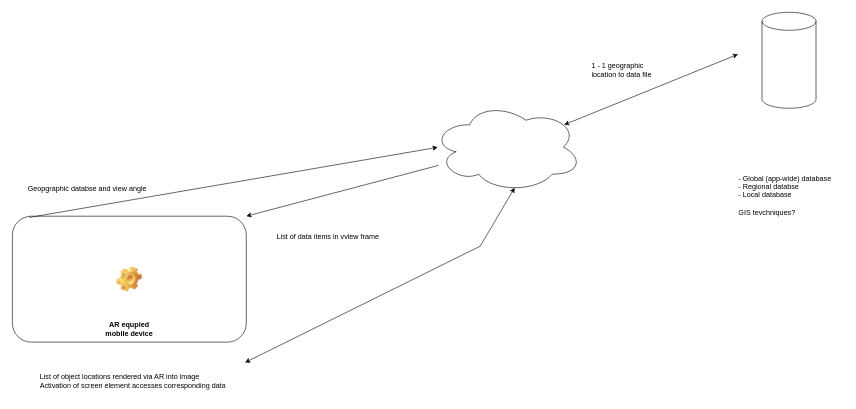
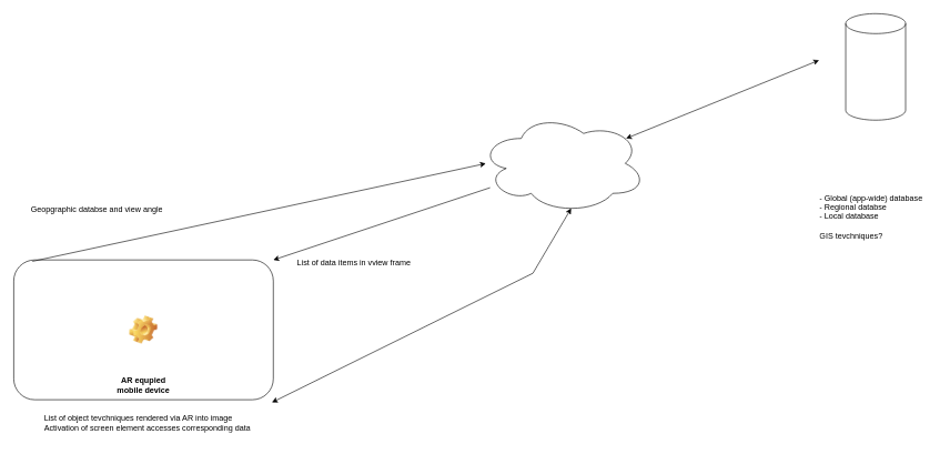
  <mxCell id="0" />
  <mxCell id="1" parent="0" />
- <mxCell id="2" value="AR equpied &lt;br&gt;&lt;div&gt;mobile device&lt;/div&gt;" style="label;whiteSpace=wrap;html=1;align=center;verticalAlign=bottom;spacingLeft=0;spacingBottom=4;imageAlign=center;imageVerticalAlign=middle;image=img/clipart/Gear_128x128.png;imageAspect=1;" vertex="1" parent="1"><mxGeometry x="20" y="360" width="390" height="210" as="geometry" /></mxCell>
+ <mxCell id="2" value="AR equpied &lt;br&gt;&lt;div&gt;mobile device&lt;/div&gt;" style="label;whiteSpace=wrap;html=1;align=center;verticalAlign=bottom;spacingLeft=0;spacingBottom=4;imageAlign=center;imageVerticalAlign=middle;image=img/clipart/Gear_128x128.png;imageAspect=1;" vertex="1" parent="1"><mxGeometry x="20" y="390" width="390" height="210" as="geometry" /></mxCell>
  <mxCell id="3" value="" style="ellipse;shape=cloud;whiteSpace=wrap;html=1;" vertex="1" parent="1"><mxGeometry x="720" y="170" width="250" height="150" as="geometry" /></mxCell>
  <mxCell id="4" value="" style="shape=cylinder3;whiteSpace=wrap;html=1;boundedLbl=1;backgroundOutline=1;size=15;" vertex="1" parent="1"><mxGeometry x="1270" y="20" width="90" height="160" as="geometry" /></mxCell>
  <mxCell id="5" value="" style="endArrow=classic;startArrow=classic;html=1;rounded=0;exitX=0.88;exitY=0.25;exitDx=0;exitDy=0;exitPerimeter=0;" edge="1" parent="1" source="3"><mxGeometry width="50" height="50" relative="1" as="geometry"><mxPoint x="900" y="140" as="sourcePoint" /><mxPoint x="1230" y="90" as="targetPoint" /></mxGeometry></mxCell>
  <mxCell id="6" value="" style="endArrow=classic;html=1;rounded=0;exitX=0.072;exitY=0.01;exitDx=0;exitDy=0;exitPerimeter=0;entryX=0.037;entryY=0.501;entryDx=0;entryDy=0;entryPerimeter=0;" edge="1" parent="1" source="2" target="3"><mxGeometry width="50" height="50" relative="1" as="geometry"><mxPoint x="230" y="410" as="sourcePoint" /><mxPoint x="630" y="150" as="targetPoint" /></mxGeometry></mxCell>
  <mxCell id="7" value="Geopgraphic databse and view angle" style="text;strokeColor=none;fillColor=none;align=left;verticalAlign=middle;spacingLeft=4;spacingRight=4;overflow=hidden;points=[[0,0.5],[1,0.5]];portConstraint=eastwest;rotatable=0;whiteSpace=wrap;html=1;" vertex="1" parent="1"><mxGeometry x="40" y="300" width="240" height="30" as="geometry" /></mxCell>
  <mxCell id="8" value="" style="endArrow=classic;html=1;rounded=0;entryX=1;entryY=0;entryDx=0;entryDy=0;" edge="1" parent="1" source="3" target="2"><mxGeometry width="50" height="50" relative="1" as="geometry"><mxPoint x="440" y="460" as="sourcePoint" /><mxPoint x="530" y="510" as="targetPoint" /></mxGeometry></mxCell>
- <mxCell id="9" value="List of data items in vview frame" style="text;strokeColor=none;fillColor=none;align=left;verticalAlign=middle;spacingLeft=4;spacingRight=4;overflow=hidden;points=[[0,0.5],[1,0.5]];portConstraint=eastwest;rotatable=0;whiteSpace=wrap;html=1;" vertex="1" parent="1"><mxGeometry x="455" y="380" width="230" height="30" as="geometry" /></mxCell>
- <mxCell id="10" value="&lt;div&gt;List of object locations rendered via AR into image&lt;/div&gt;&lt;div&gt;Activation of screen element accesses corresponding data&lt;/div&gt;" style="text;strokeColor=none;fillColor=none;align=left;verticalAlign=middle;spacingLeft=4;spacingRight=4;overflow=hidden;points=[[0,0.5],[1,0.5]];portConstraint=eastwest;rotatable=0;whiteSpace=wrap;html=1;" vertex="1" parent="1"><mxGeometry x="60" y="610" width="350" height="50" as="geometry" /></mxCell>
+ <mxCell id="9" value="List of data items in vview frame" style="text;strokeColor=none;fillColor=none;align=left;verticalAlign=middle;spacingLeft=4;spacingRight=4;overflow=hidden;points=[[0,0.5],[1,0.5]];portConstraint=eastwest;rotatable=0;whiteSpace=wrap;html=1;" vertex="1" parent="1"><mxGeometry x="440" y="380" width="230" height="30" as="geometry" /></mxCell>
+ <mxCell id="10" value="&lt;div&gt;List of object tevchniques rendered via AR into image&lt;/div&gt;&lt;div&gt;Activation of screen element accesses corresponding data&lt;/div&gt;" style="text;strokeColor=none;fillColor=none;align=left;verticalAlign=middle;spacingLeft=4;spacingRight=4;overflow=hidden;points=[[0,0.5],[1,0.5]];portConstraint=eastwest;rotatable=0;whiteSpace=wrap;html=1;" vertex="1" parent="1"><mxGeometry x="60" y="610" width="350" height="50" as="geometry" /></mxCell>
  <mxCell id="11" value="" style="endArrow=classic;startArrow=classic;html=1;rounded=0;entryX=0.55;entryY=0.95;entryDx=0;entryDy=0;entryPerimeter=0;exitX=0.994;exitY=-0.12;exitDx=0;exitDy=0;exitPerimeter=0;" edge="1" parent="1" source="10" target="3"><mxGeometry width="50" height="50" relative="1" as="geometry"><mxPoint x="550" y="540" as="sourcePoint" /><mxPoint x="640" y="360" as="targetPoint" /><Array as="points"><mxPoint x="800" y="410" /></Array></mxGeometry></mxCell>
- <mxCell id="12" value="&lt;div&gt;1 - 1 geographic location to data file&lt;/div&gt;&lt;div&gt;&lt;br&gt;&lt;/div&gt;" style="text;strokeColor=none;fillColor=none;align=left;verticalAlign=middle;spacingLeft=4;spacingRight=4;overflow=hidden;points=[[0,0.5],[1,0.5]];portConstraint=eastwest;rotatable=0;whiteSpace=wrap;html=1;" vertex="1" parent="1"><mxGeometry x="980" y="100" width="140" height="40" as="geometry" /></mxCell>
  <mxCell id="13" value="&lt;div&gt;- Global (app-wide) database&lt;/div&gt;&lt;div&gt;- Regional databse&lt;br&gt;- Local database&lt;br&gt;&lt;br&gt;GIS tevchniques?&lt;/div&gt;" style="text;strokeColor=none;fillColor=none;align=left;verticalAlign=middle;spacingLeft=4;spacingRight=4;overflow=hidden;points=[[0,0.5],[1,0.5]];portConstraint=eastwest;rotatable=0;whiteSpace=wrap;html=1;" vertex="1" parent="1"><mxGeometry x="1225" y="285" width="180" height="80" as="geometry" /></mxCell>
